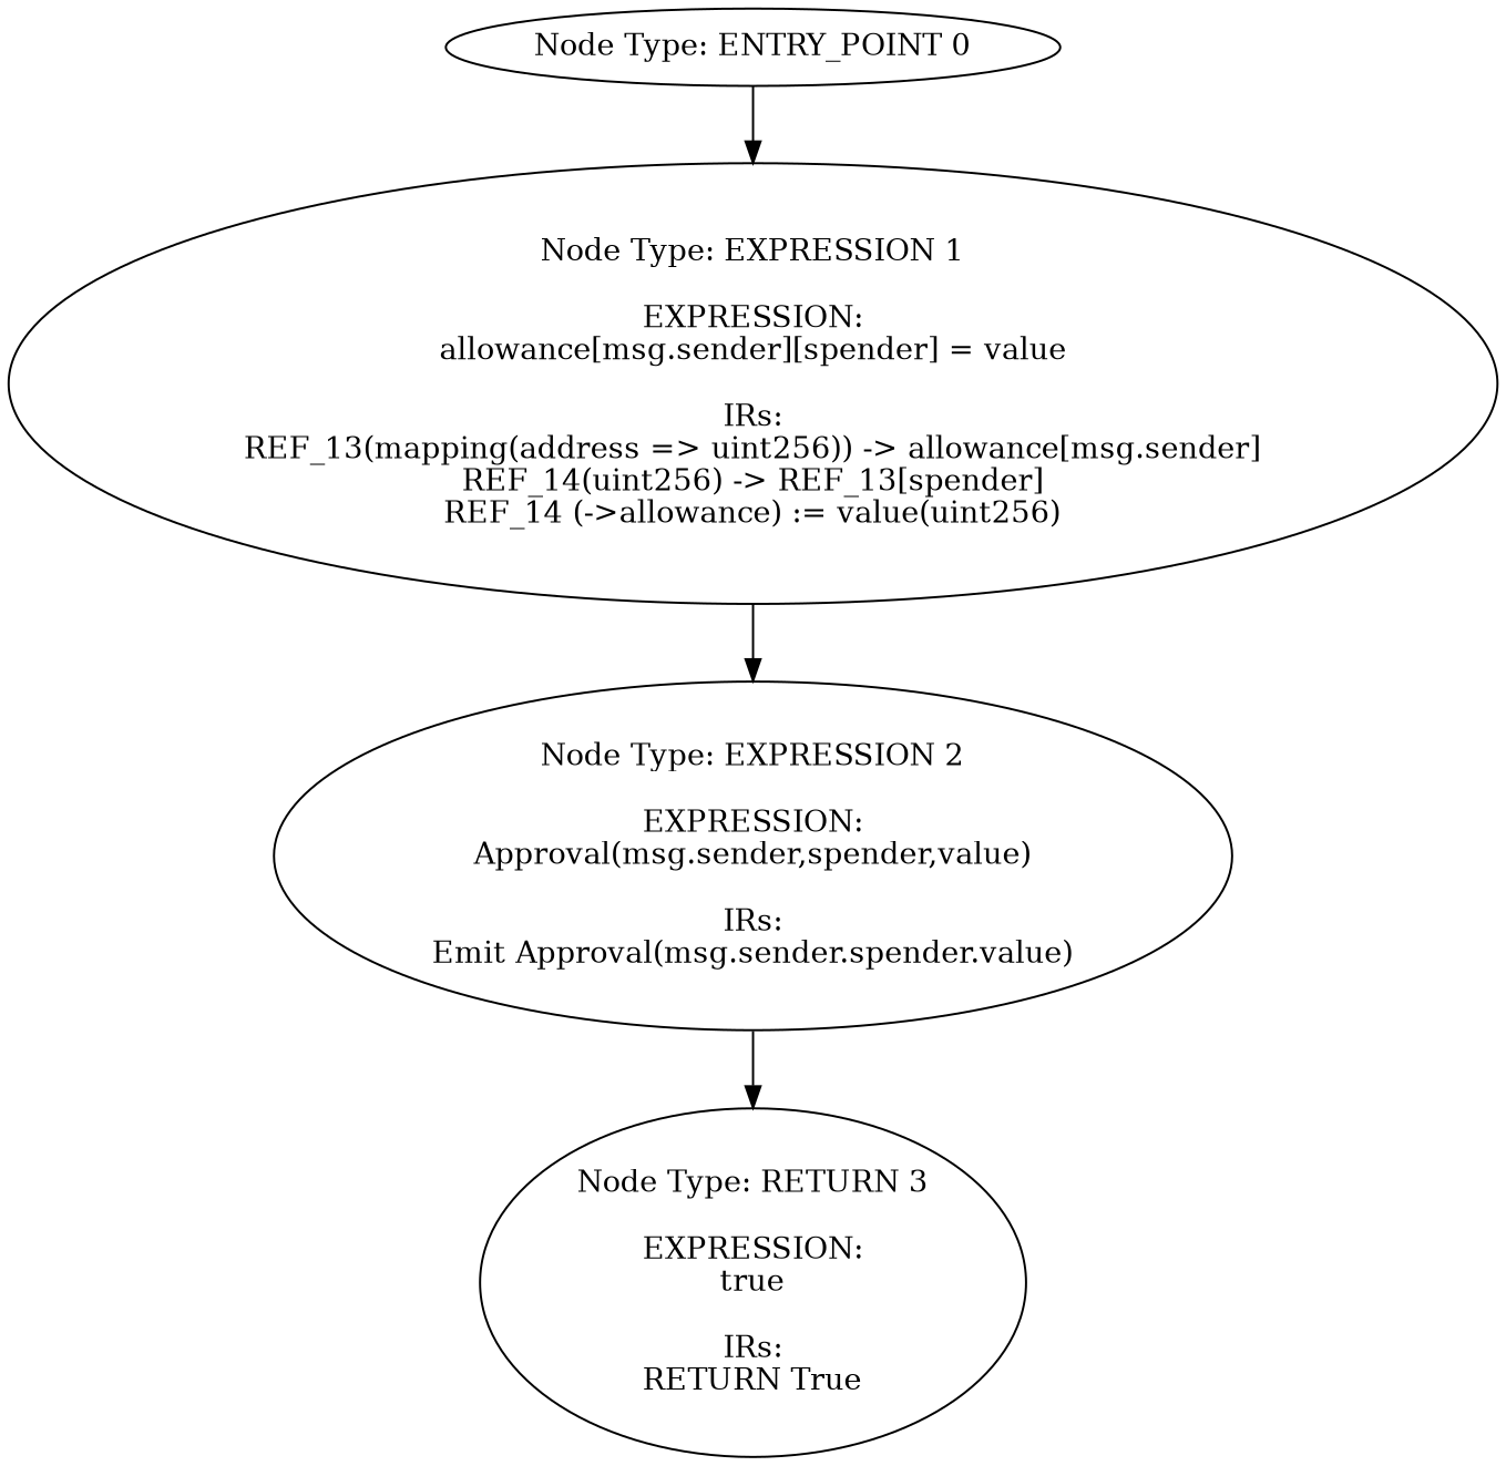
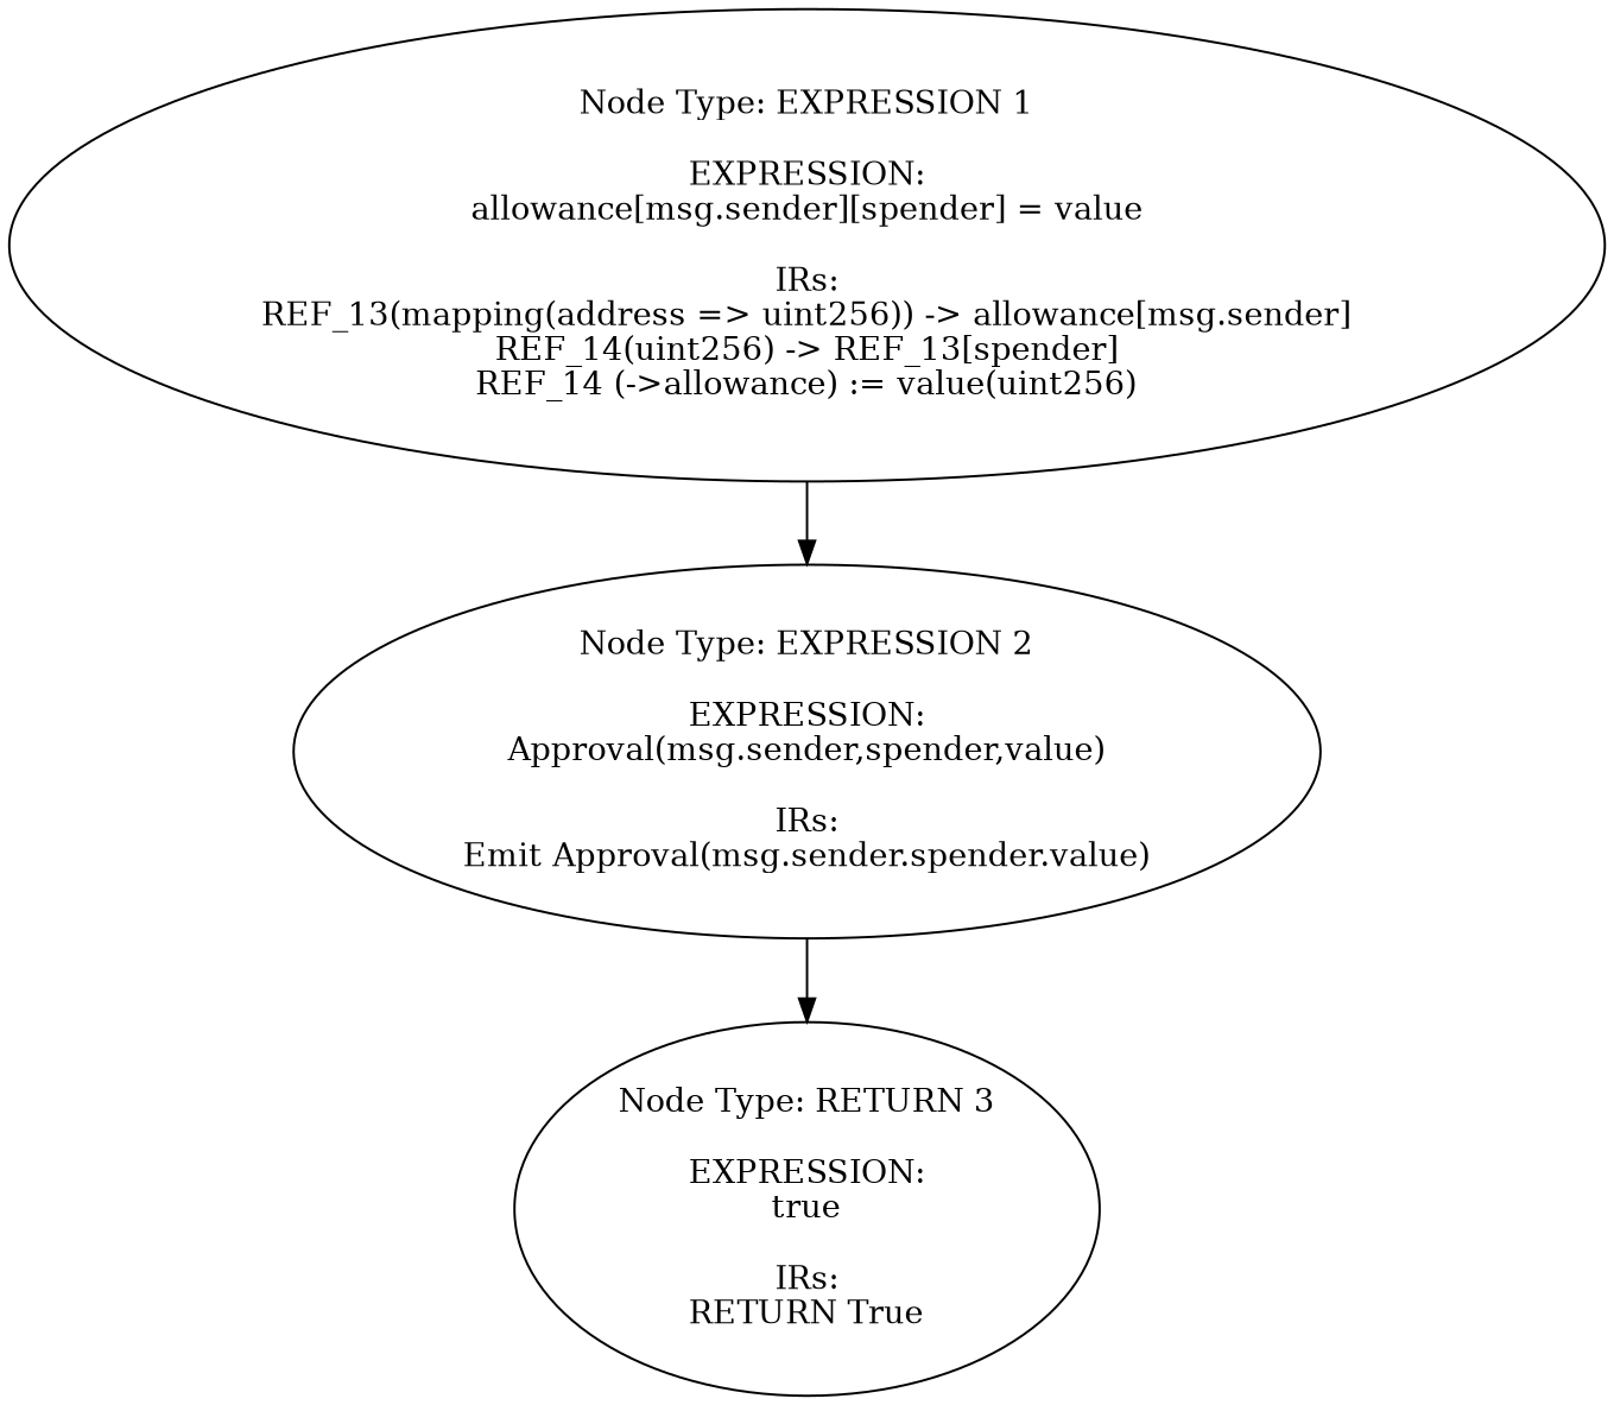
  digraph {
-   n1 [label="Node Type: ENTRY_POINT 0\n"]
    n2 [label="Node Type: EXPRESSION 1\n\nEXPRESSION:\nallowance[msg.sender][spender] = value\n\nIRs:\nREF_13(mapping(address => uint256)) -> allowance[msg.sender]\nREF_14(uint256) -> REF_13[spender]\nREF_14 (->allowance) := value(uint256)"]
    n3 [label="Node Type: EXPRESSION 2\n\nEXPRESSION:\nApproval(msg.sender,spender,value)\n\nIRs:\nEmit Approval(msg.sender.spender.value)"]
    n4 [label="Node Type: RETURN 3\n\nEXPRESSION:\ntrue\n\nIRs:\nRETURN True"]
-   n1 -> n2
    n2 -> n3
    n3 -> n4
  }
